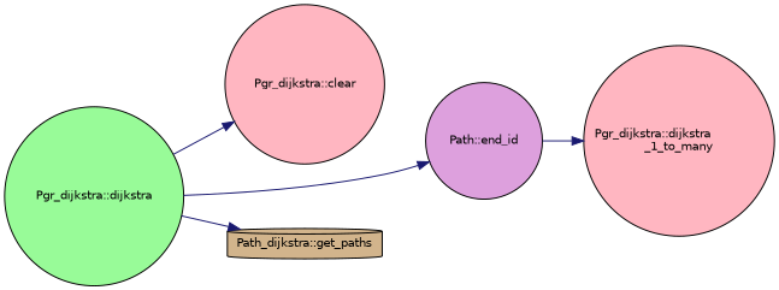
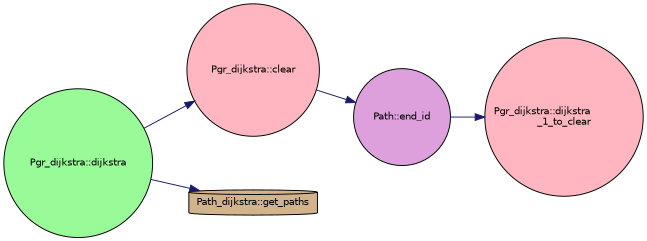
  digraph {
    rankdir=LR
    node [color=black fillcolor=lightpink fontname=Helvetica fontsize=10 shape=circle style=filled]
    edge [color=midnightblue fontname=Helvetica fontsize=10 labelfontname=Helvetica labelfontsize=10 style=solid]
    n1 [fillcolor=palegreen fontcolor=black height=0.2 label="Pgr_dijkstra::dijkstra" width=0.4]
    n2 [height=0.2 label="Pgr_dijkstra::clear" width=0.4]
    n3 [fillcolor=plum height=0.2 label="Path::end_id" width=0.4]
    n4 [fillcolor=tan height=0.2 label="Path_dijkstra::get_paths" shape=cylinder width=0.4]
-   n5 [height=0.2 label="Pgr_dijkstra::dijkstra\l_1_to_many" width=0.4]
+   n5 [height=0.2 label="Pgr_dijkstra::dijkstra\l_1_to_clear" width=0.4]
    n1 -> n2
-   n1 -> n3
+   n2 -> n3
    n1 -> n4
    n3 -> n5
  }
